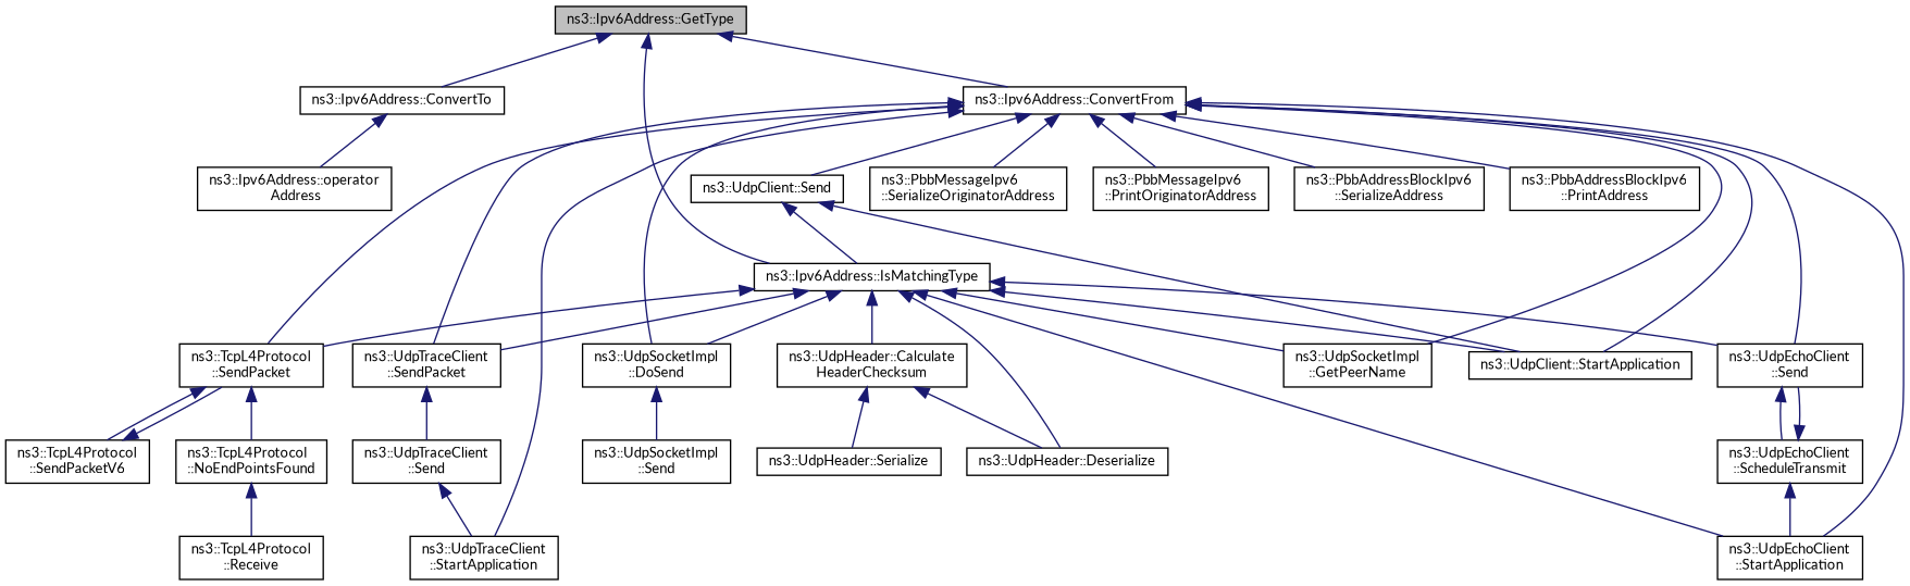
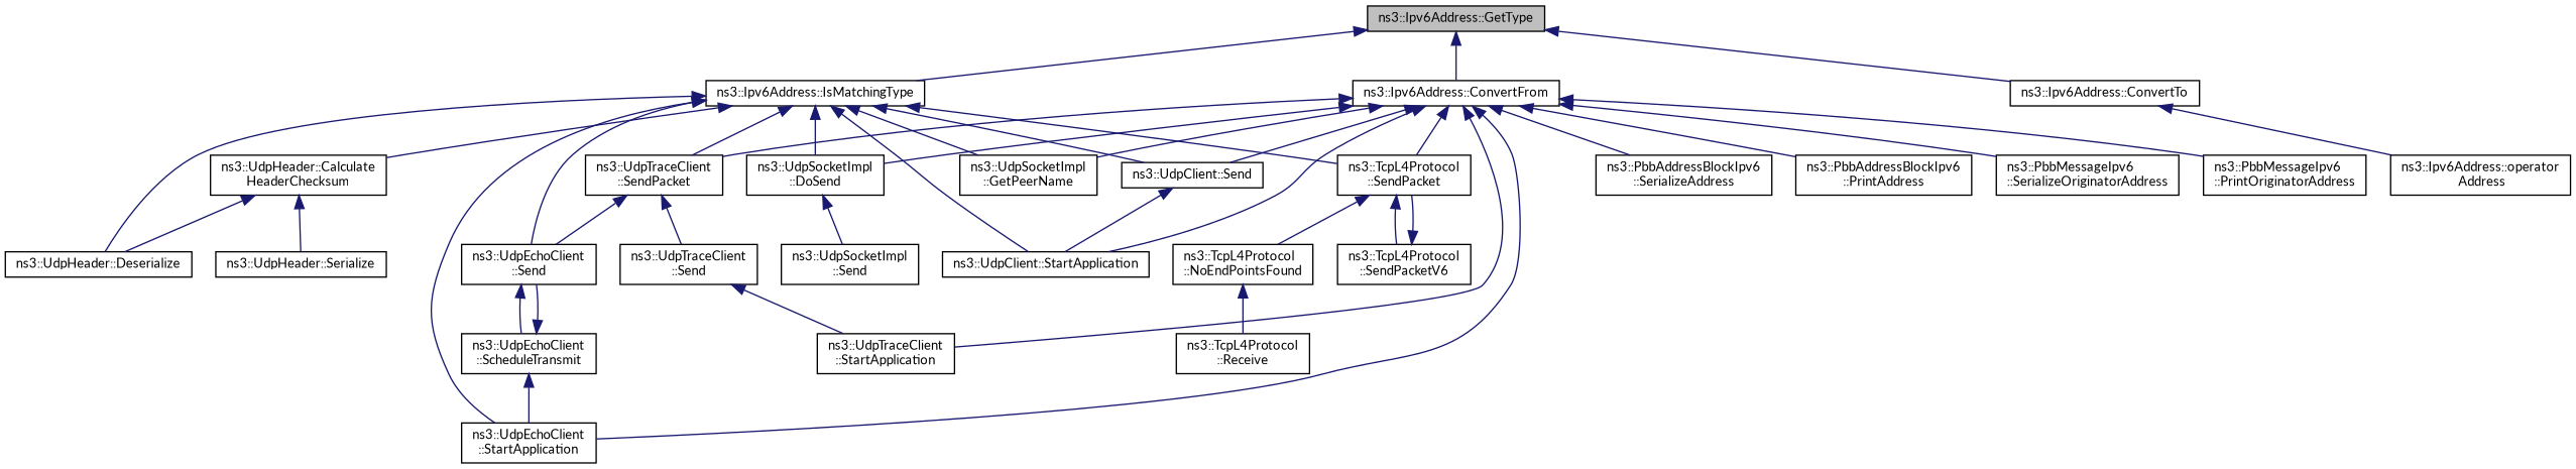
  digraph {
    fontname=Lato
    rankdir=TB
    node [color=black fillcolor=white fontname=Lato fontsize=10 shape=record style=filled]
    edge [color=midnightblue dir=back fontname=Lato fontsize=10 labelfontname=Helvetica labelfontsize=10 style=solid]
    n1 [fillcolor=grey75 fontcolor=black height=0.2 label="ns3::Ipv6Address::GetType" width=0.4]
    n2 [height=0.2 label="ns3::Ipv6Address::IsMatchingType" width=0.4]
    n3 [height=0.2 label="ns3::Ipv6Address::ConvertTo" width=0.4]
    n4 [height=0.2 label="ns3::Ipv6Address::ConvertFrom" width=0.4]
    n5 [height=0.2 label="ns3::UdpClient::StartApplication" width=0.4]
    n6 [height=0.2 label="ns3::UdpClient::Send" width=0.4]
    n7 [height=0.2 label="ns3::UdpEchoClient\l::StartApplication" width=0.4]
    n8 [height=0.2 label="ns3::UdpEchoClient\l::Send" width=0.4]
    n9 [height=0.2 label="ns3::UdpTraceClient\l::SendPacket" width=0.4]
    n10 [height=0.2 label="ns3::TcpL4Protocol\l::SendPacket" width=0.4]
    n11 [height=0.2 label="ns3::UdpHeader::Calculate\lHeaderChecksum" width=0.4]
    n12 [height=0.2 label="ns3::UdpSocketImpl\l::DoSend" width=0.4]
    n13 [height=0.2 label="ns3::UdpSocketImpl\l::GetPeerName" width=0.4]
    n14 [height=0.2 label="ns3::UdpHeader::Deserialize" width=0.4]
    n15 [height=0.2 label="ns3::Ipv6Address::operator\l Address" width=0.4]
    n16 [height=0.2 label="ns3::UdpTraceClient\l::StartApplication" width=0.4]
    n17 [height=0.2 label="ns3::PbbMessageIpv6\l::SerializeOriginatorAddress" width=0.4]
    n18 [height=0.2 label="ns3::PbbMessageIpv6\l::PrintOriginatorAddress" width=0.4]
    n19 [height=0.2 label="ns3::PbbAddressBlockIpv6\l::SerializeAddress" width=0.4]
    n20 [height=0.2 label="ns3::PbbAddressBlockIpv6\l::PrintAddress" width=0.4]
    n21 [height=0.2 label="ns3::UdpEchoClient\l::ScheduleTransmit" width=0.4]
    n22 [height=0.2 label="ns3::UdpTraceClient\l::Send" width=0.4]
    n23 [height=0.2 label="ns3::TcpL4Protocol\l::NoEndPointsFound" width=0.4]
    n24 [height=0.2 label="ns3::TcpL4Protocol\l::SendPacketV6" width=0.4]
    n25 [height=0.2 label="ns3::UdpHeader::Serialize" width=0.4]
    n26 [height=0.2 label="ns3::UdpSocketImpl\l::Send" width=0.4]
    n27 [height=0.2 label="ns3::TcpL4Protocol\l::Receive" width=0.4]
    n1 -> n2
    n1 -> n3
    n1 -> n4
    n2 -> n5
-   n6 -> n2
+   n2 -> n6
    n2 -> n7
    n2 -> n8
    n2 -> n9
    n2 -> n10
    n2 -> n11
    n2 -> n12
    n2 -> n13
    n2 -> n14
    n3 -> n15
    n4 -> n5
    n4 -> n6
    n4 -> n7
-   n4 -> n8
+   n9 -> n8
    n4 -> n9
    n4 -> n10
    n4 -> n12
    n4 -> n13
    n4 -> n16
    n4 -> n17
    n4 -> n18
    n4 -> n19
    n4 -> n20
    n6 -> n5
    n8 -> n21
    n9 -> n22
    n10 -> n23
    n10 -> n24
    n11 -> n14
    n11 -> n25
    n12 -> n26
    n21 -> n7
    n21 -> n8
    n22 -> n16
    n23 -> n27
    n24 -> n10
  }
